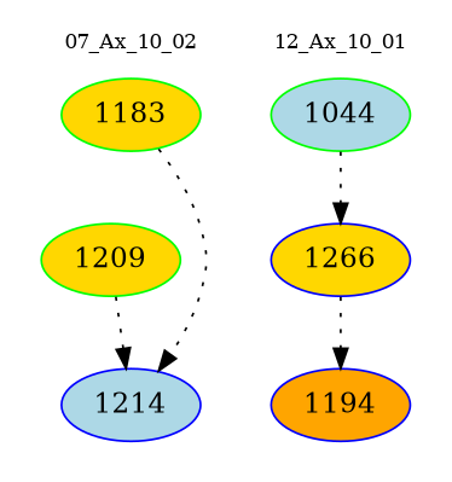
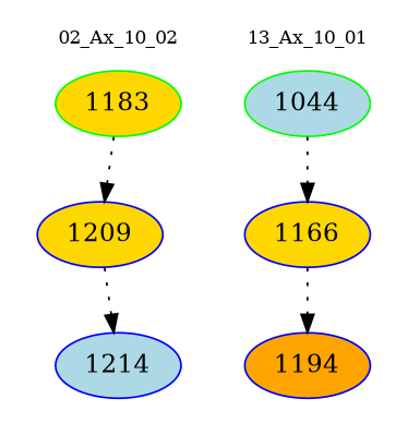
  digraph {
    node [color=blue fillcolor=gold style=filled]
    edge [color=black style=dotted]
    n1 [color=green label=1183]
-   n2 [color=green label=1209]
+   n2 [label=1209]
    n3 [fillcolor=lightblue label=1214]
    n4 [color=green fillcolor=lightblue label=1044]
-   n5 [label=1266]
+   n5 [label=1166]
    n6 [fillcolor=orange label=1194]
    subgraph cluster_1 {
      color=white
      fontsize=10
-     label="07_Ax_10_02"
+     label="02_Ax_10_02"
      n1
      n2
      n3
    }
    subgraph cluster_2 {
      color=white
      fontsize=10
-     label="12_Ax_10_01"
+     label="13_Ax_10_01"
      n4
      n5
      n6
    }
-   n1 -> n3
+   n1 -> n2
    n2 -> n3
    n4 -> n5
    n5 -> n6
  }
